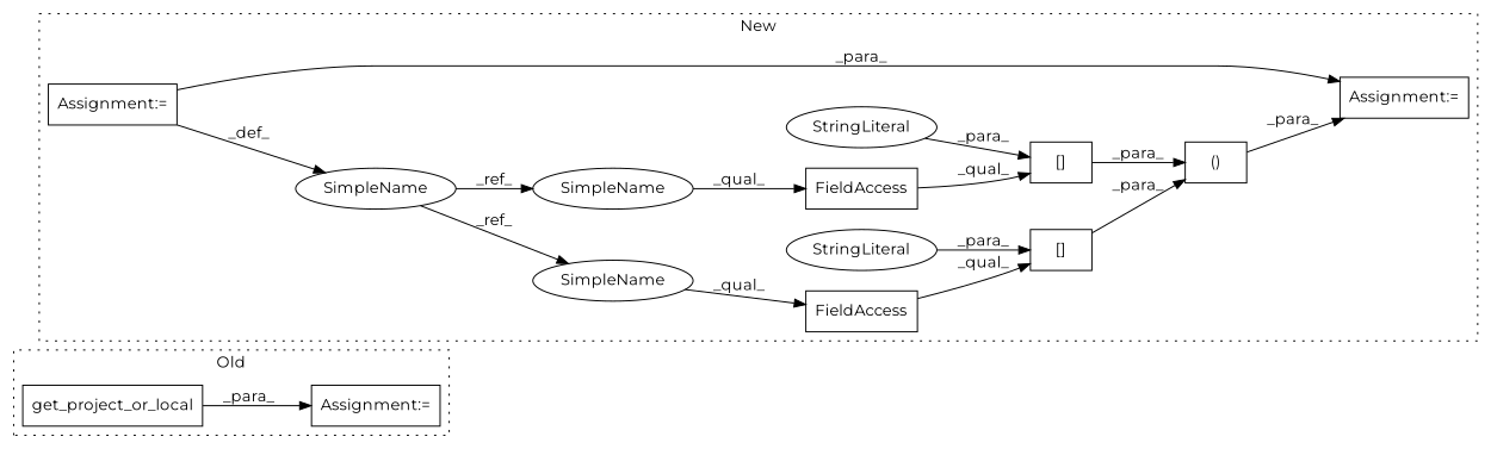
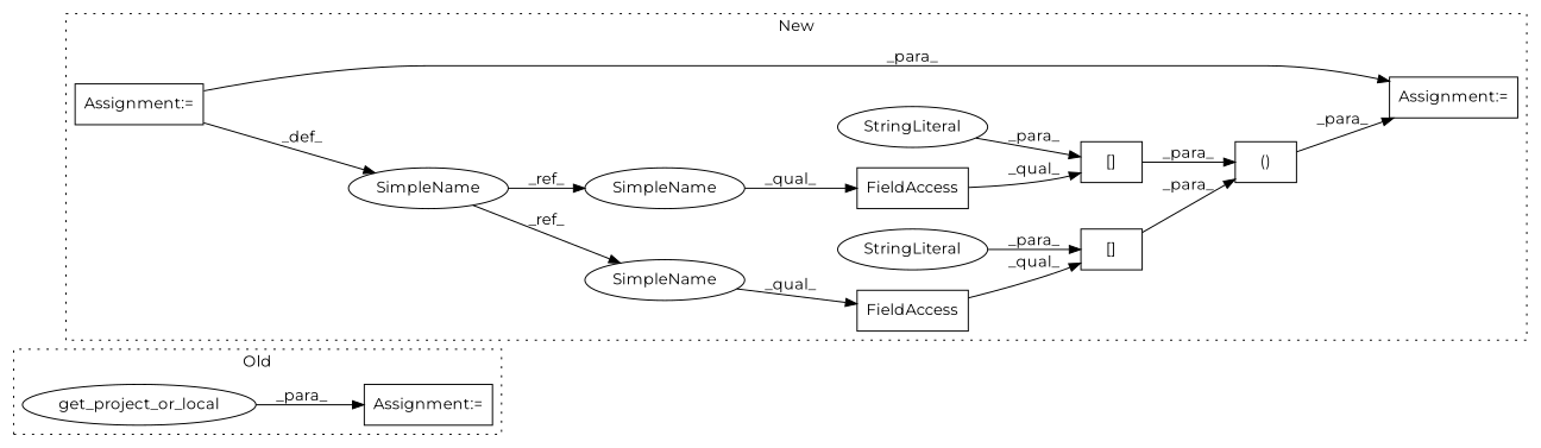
  digraph {
    rankdir=LR
    fontname=Montserrat
    node [a=7 l=3 s=7123 shape=box fontname=Montserrat]
    edge [fontname=Montserrat]
-   n1 [a=32 l="21,1" label=get_project_or_local s="6795,6823"]
+   n1 [a=32 l="21,1" label=get_project_or_local s="6795,6823" shape=ellipse]
    n2 [l=2 label="Assignment:=" s=6793]
    n3 [a=106 l=51 label="()"]
    n4 [a=2 l="8,1" label="[]" s="7151,7173"]
    n5 [a=22 l=7 label=FieldAccess s=7151]
    n6 [a=2 l="8,1" label="[]" s="7123,7137"]
    n7 [a=42 label=SimpleName s=6859 shape=ellipse]
    n8 [a=22 l=7 label=FieldAccess]
    n9 [a=45 l=14 label=StringLiteral s=7159 shape=ellipse]
    n10 [label="Assignment:=" s=6859]
    n11 [a=45 l=6 label=StringLiteral s=7131 shape=ellipse]
    n12 [l=7 label="Assignment:=" s=7116]
    n13 [a=42 label=SimpleName s=7151 shape=ellipse]
    n14 [a=42 label=SimpleName shape=ellipse]
    subgraph cluster_1 {
      label=Old
      style=dotted
      n1
      n2
    }
    subgraph cluster_2 {
      label=New
      style=dotted
      n3
      n4
      n5
      n6
      n7
      n8
      n9
      n10
      n11
      n12
      n13
      n14
    }
    n1 -> n2 [label=_para_]
    n3 -> n12 [label=_para_]
    n4 -> n3 [label=_para_]
    n5 -> n4 [label=_qual_]
    n6 -> n3 [label=_para_]
    n7 -> n13 [label=_ref_]
    n7 -> n14 [label=_ref_]
    n8 -> n6 [label=_qual_]
    n9 -> n4 [label=_para_]
    n10 -> n7 [label=_def_]
    n10 -> n12 [label=_para_]
    n11 -> n6 [label=_para_]
    n13 -> n5 [label=_qual_]
    n14 -> n8 [label=_qual_]
  }
